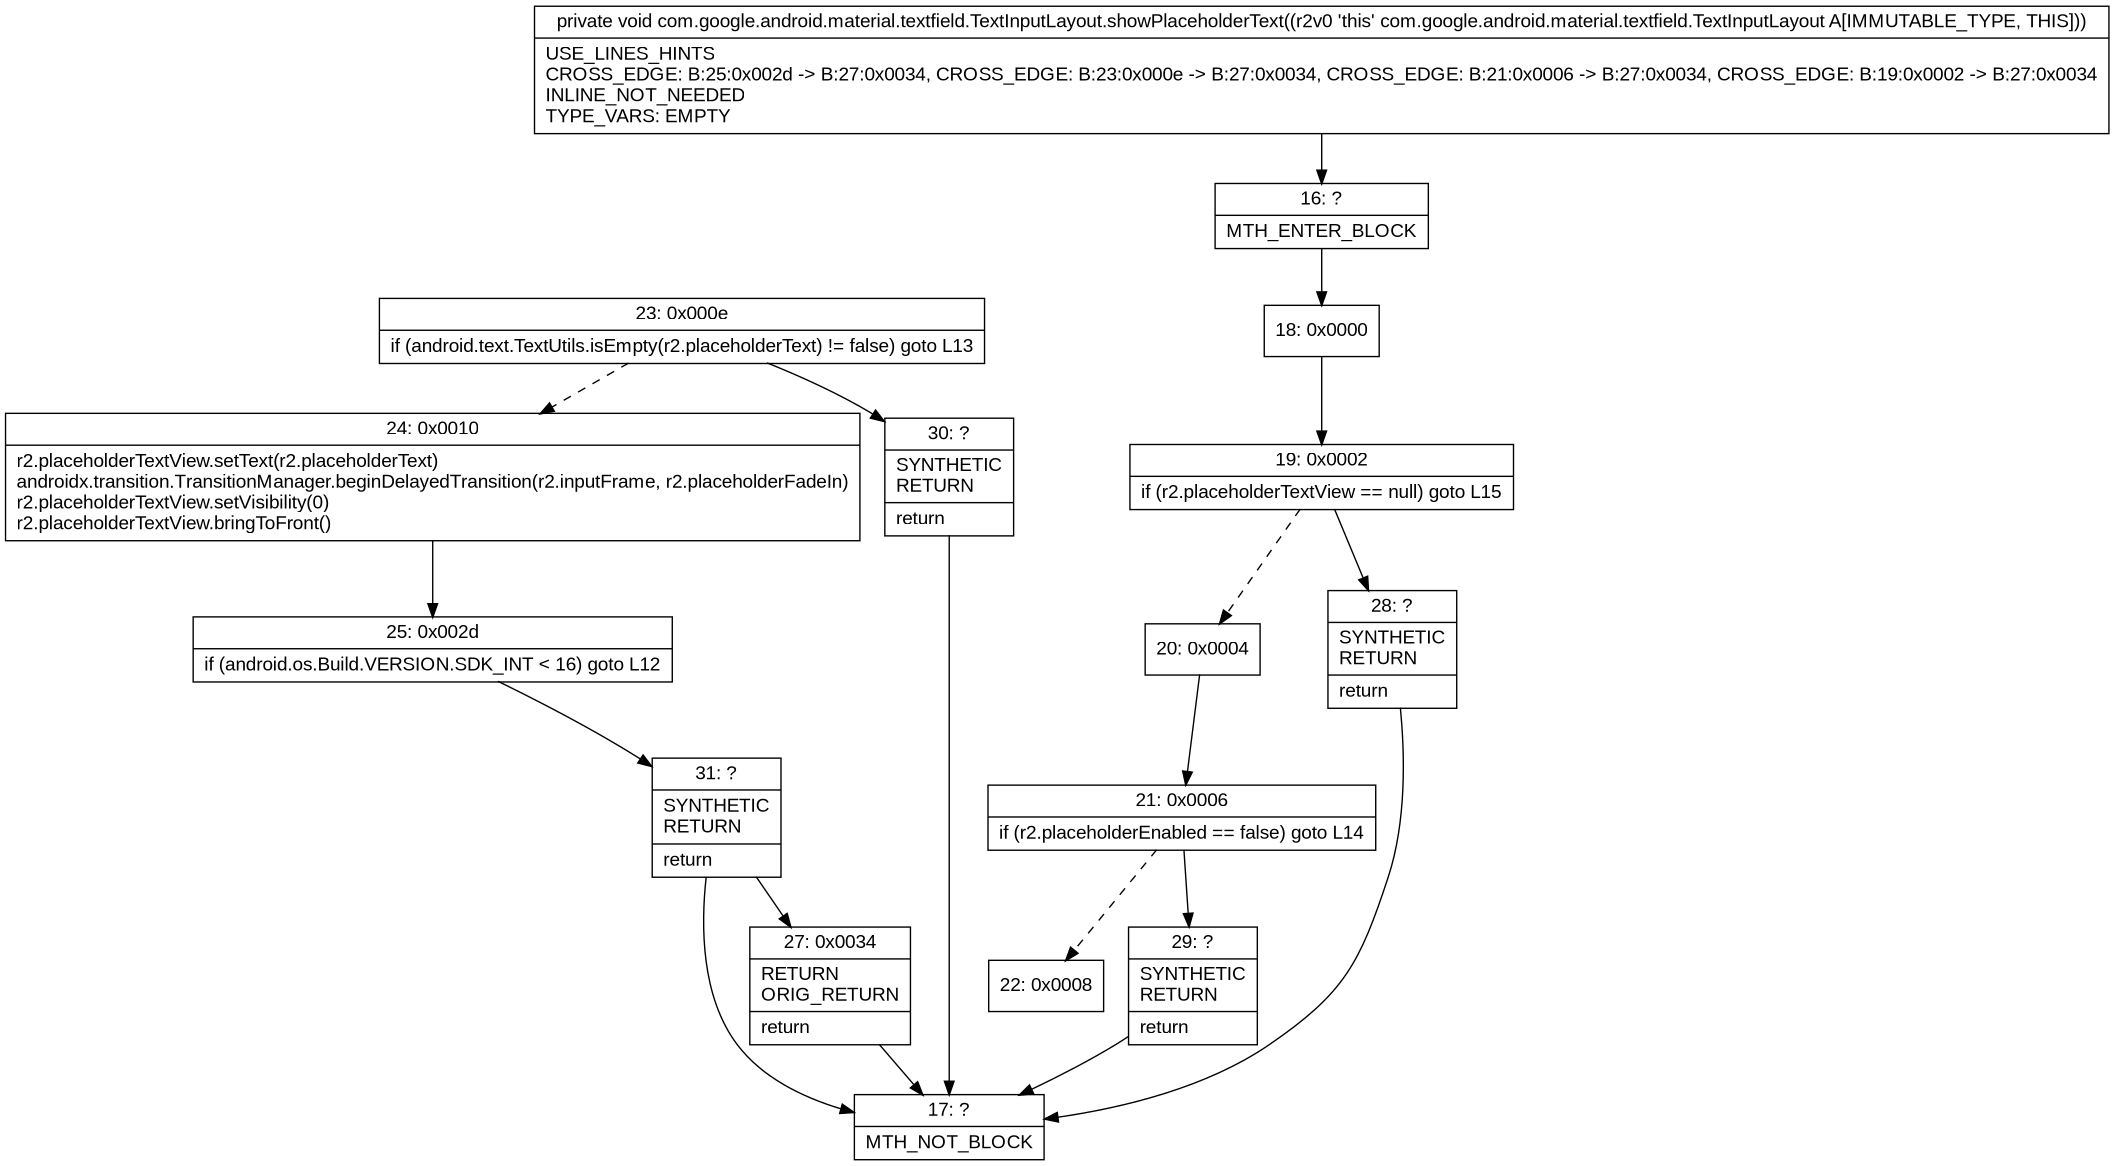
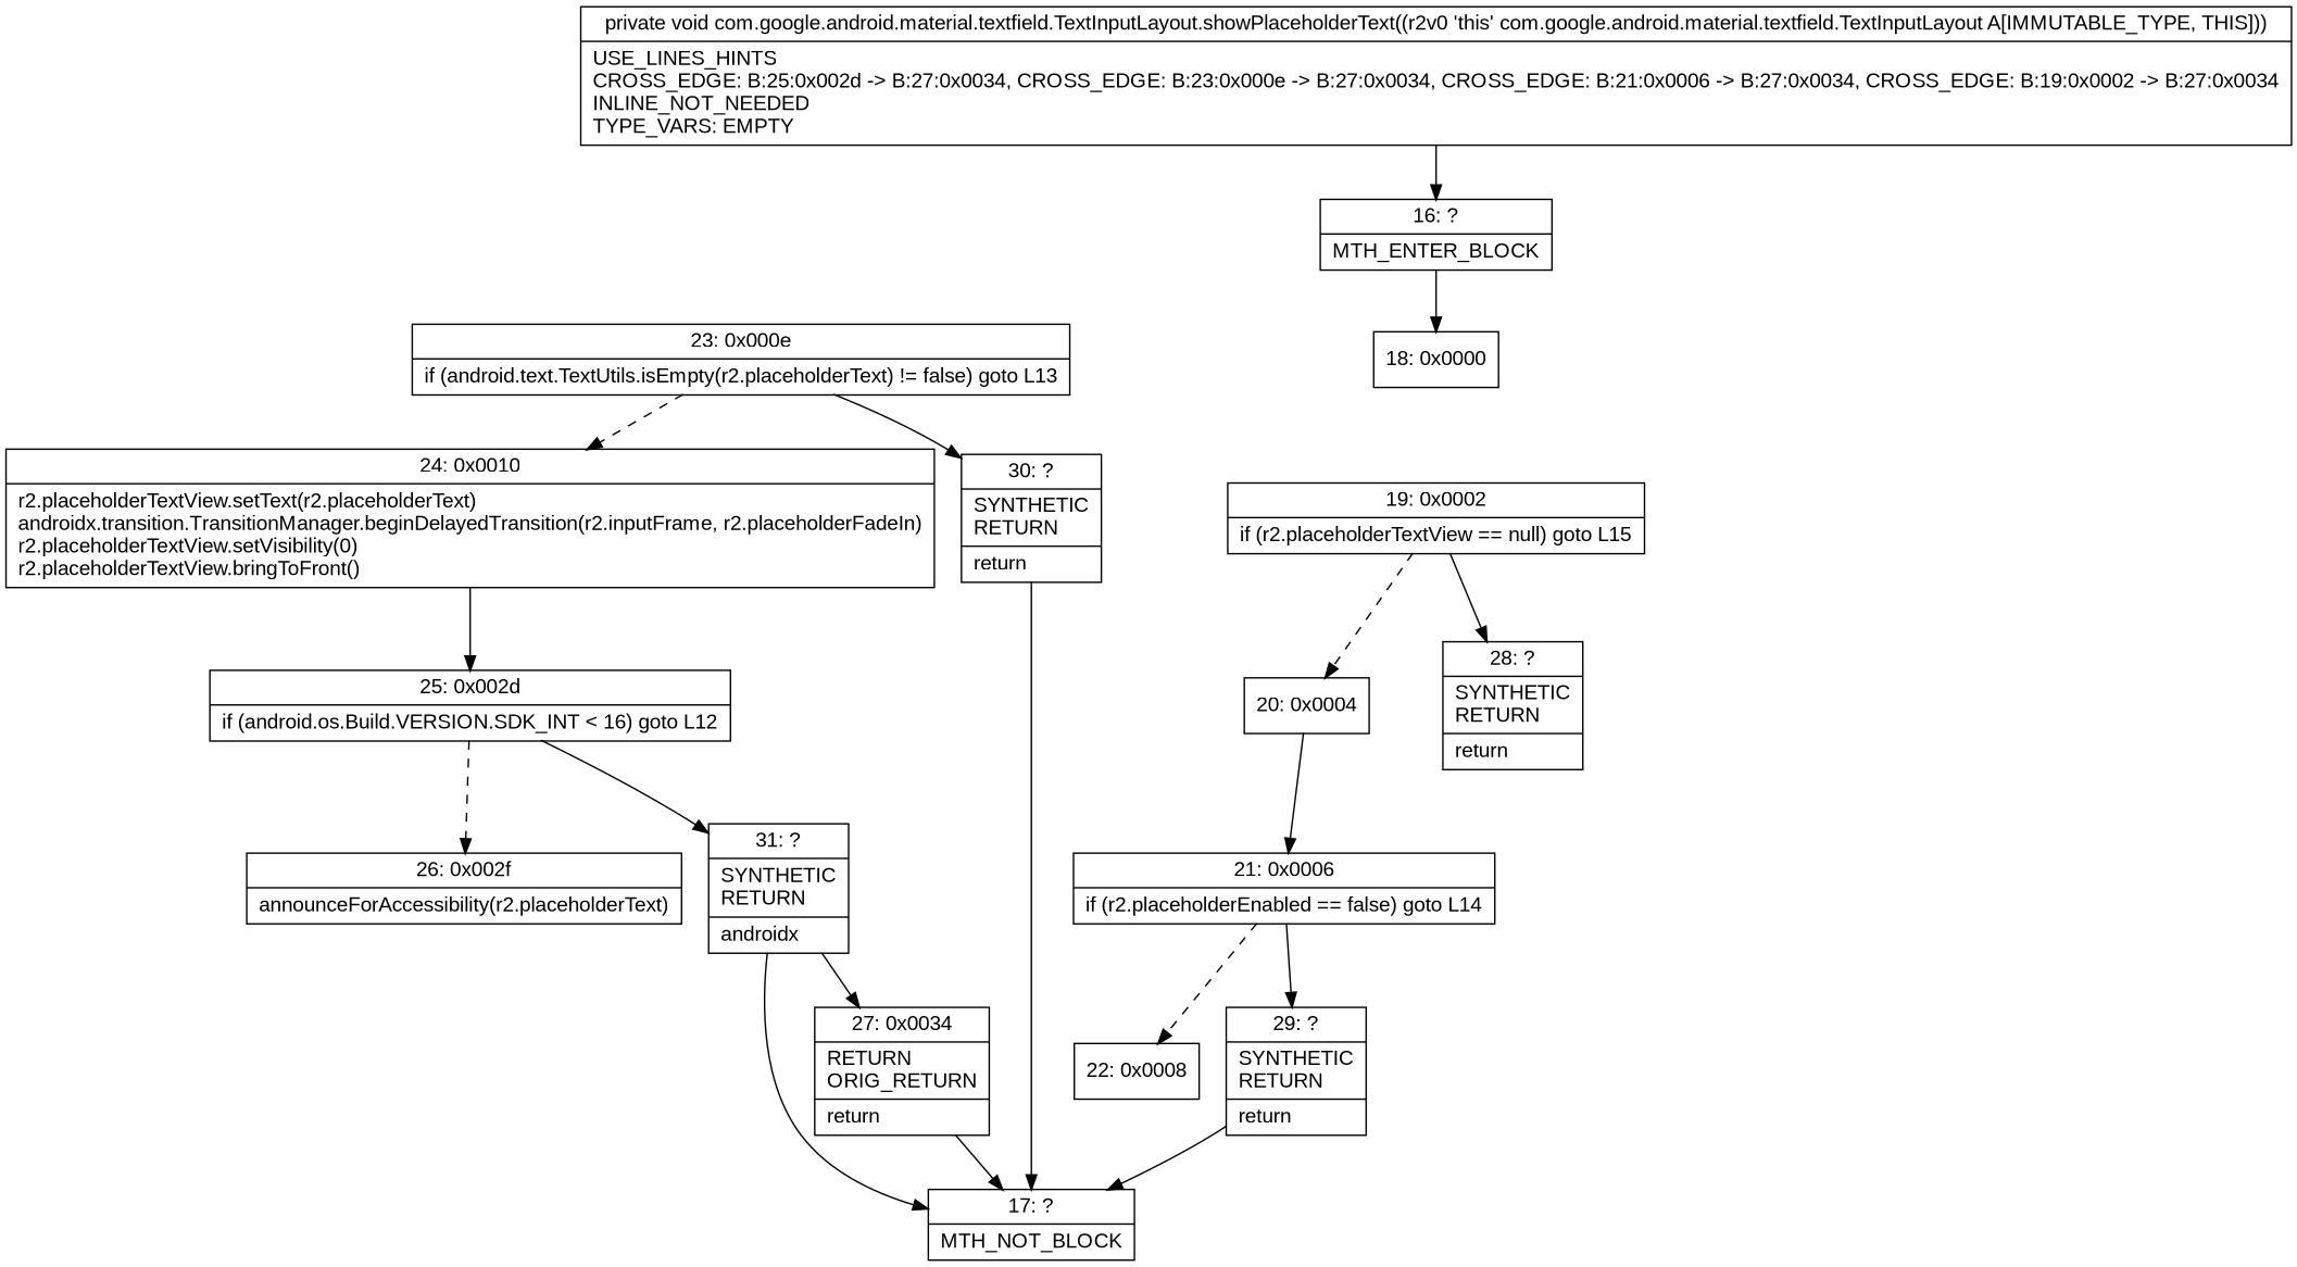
  digraph {
    fontname="Liberation Sans"
    node [fontname="Liberation Sans" shape=record]
    edge [fontname="Liberation Sans"]
    n1 [label="{16\:\ ?|MTH_ENTER_BLOCK\l}"]
    n2 [label="{18\:\ 0x0000}"]
    n3 [label="{19\:\ 0x0002|if (r2.placeholderTextView == null) goto L15\l}"]
    n4 [label="{20\:\ 0x0004}"]
    n5 [label="{28\:\ ?|SYNTHETIC\lRETURN\l|return\l}"]
    n6 [label="{21\:\ 0x0006|if (r2.placeholderEnabled == false) goto L14\l}"]
    n7 [label="{17\:\ ?|MTH_NOT_BLOCK\l}"]
    n8 [label="{22\:\ 0x0008}"]
    n9 [label="{29\:\ ?|SYNTHETIC\lRETURN\l|return\l}"]
    n10 [label="{23\:\ 0x000e|if (android.text.TextUtils.isEmpty(r2.placeholderText) != false) goto L13\l}"]
    n11 [label="{24\:\ 0x0010|r2.placeholderTextView.setText(r2.placeholderText)\landroidx.transition.TransitionManager.beginDelayedTransition(r2.inputFrame, r2.placeholderFadeIn)\lr2.placeholderTextView.setVisibility(0)\lr2.placeholderTextView.bringToFront()\l}"]
    n12 [label="{30\:\ ?|SYNTHETIC\lRETURN\l|return\l}"]
    n13 [label="{25\:\ 0x002d|if (android.os.Build.VERSION.SDK_INT \< 16) goto L12\l}"]
-   n15 [label="{31\:\ ?|SYNTHETIC\lRETURN\l|return\l}"]
+   n14 [label="{26\:\ 0x002f|announceForAccessibility(r2.placeholderText)\l}"]
+   n15 [label="{31\:\ ?|SYNTHETIC\lRETURN\l|androidx\l}"]
    n16 [label="{27\:\ 0x0034|RETURN\lORIG_RETURN\l|return\l}"]
    n17 [label="{private void com.google.android.material.textfield.TextInputLayout.showPlaceholderText((r2v0 'this' com.google.android.material.textfield.TextInputLayout A[IMMUTABLE_TYPE, THIS]))  | USE_LINES_HINTS\lCROSS_EDGE: B:25:0x002d \-\> B:27:0x0034, CROSS_EDGE: B:23:0x000e \-\> B:27:0x0034, CROSS_EDGE: B:21:0x0006 \-\> B:27:0x0034, CROSS_EDGE: B:19:0x0002 \-\> B:27:0x0034\lINLINE_NOT_NEEDED\lTYPE_VARS: EMPTY\l}"]
    n1 -> n2
-   n2 -> n3
    n3 -> n4 [style=dashed]
    n3 -> n5
    n4 -> n6
-   n5 -> n7
    n6 -> n8 [style=dashed]
    n6 -> n9
    n9 -> n7
    n10 -> n11 [style=dashed]
    n10 -> n12
    n11 -> n13
    n12 -> n7
+   n13 -> n14 [style=dashed]
    n13 -> n15
    n15 -> n7
    n15 -> n16
    n16 -> n7
    n17 -> n1
  }
